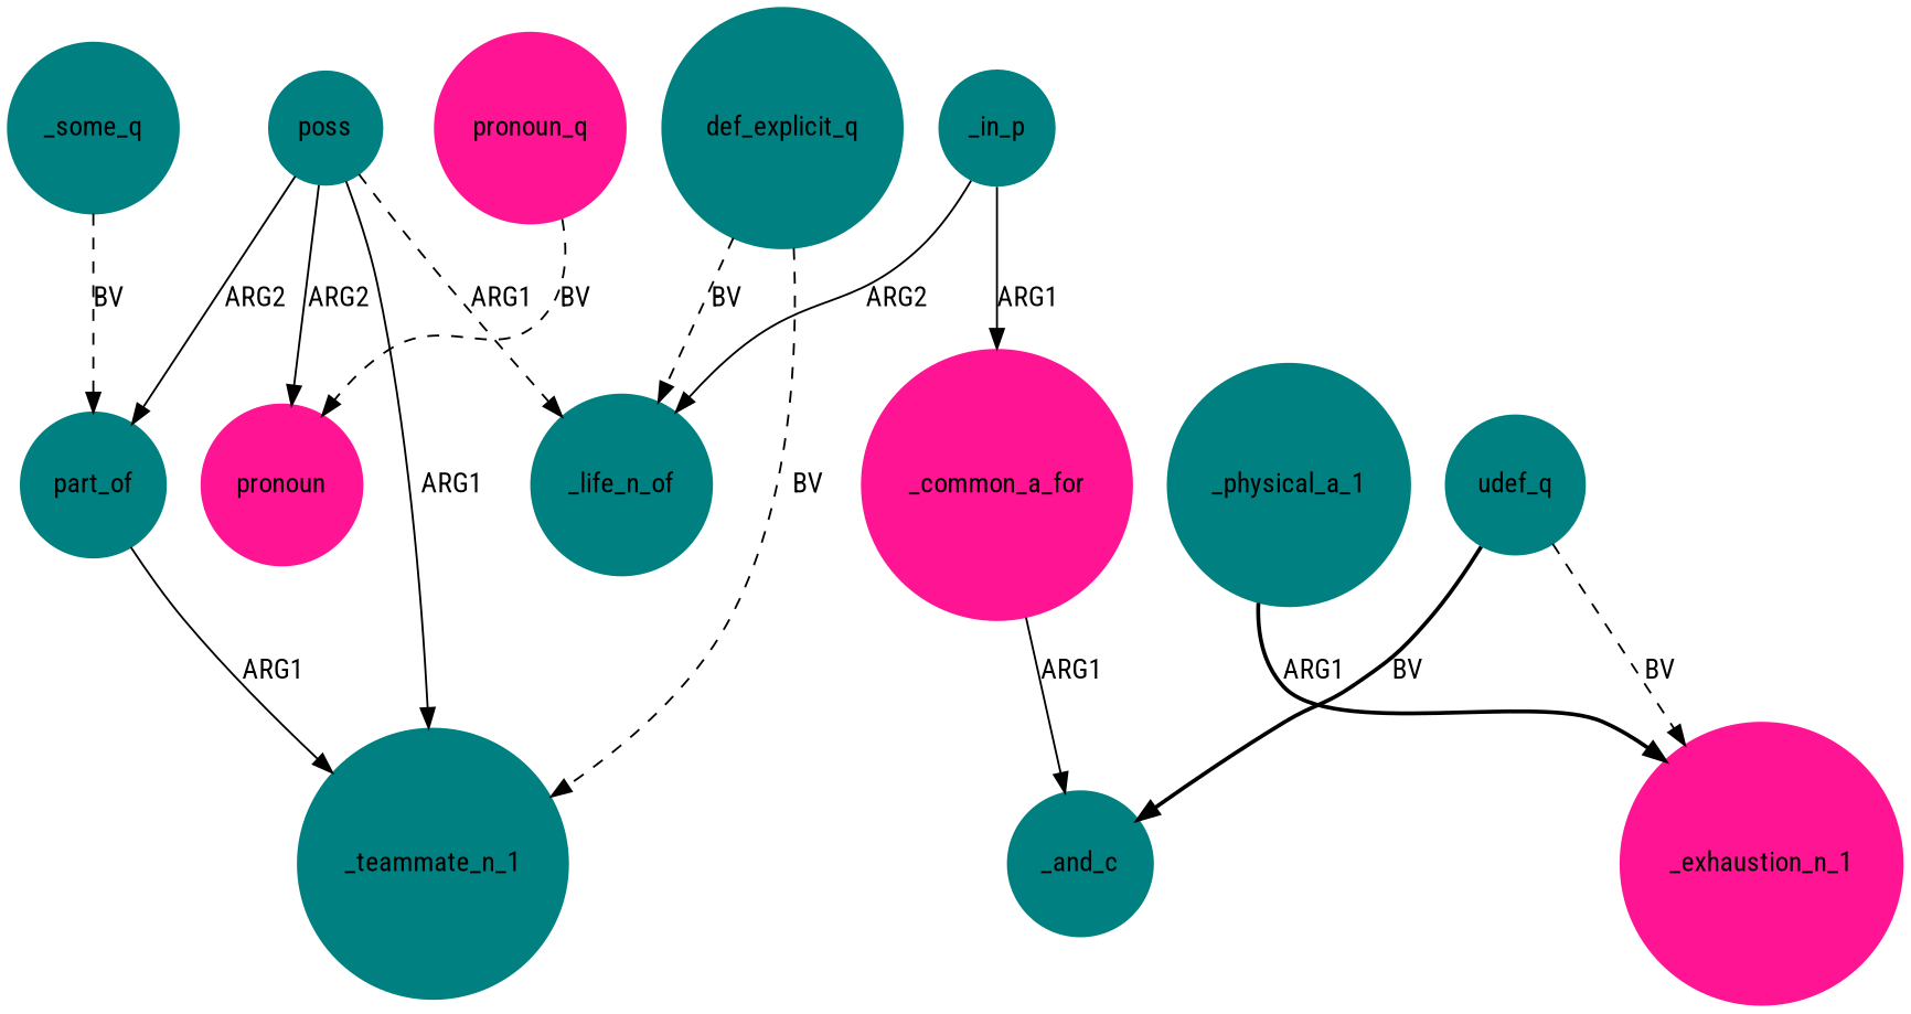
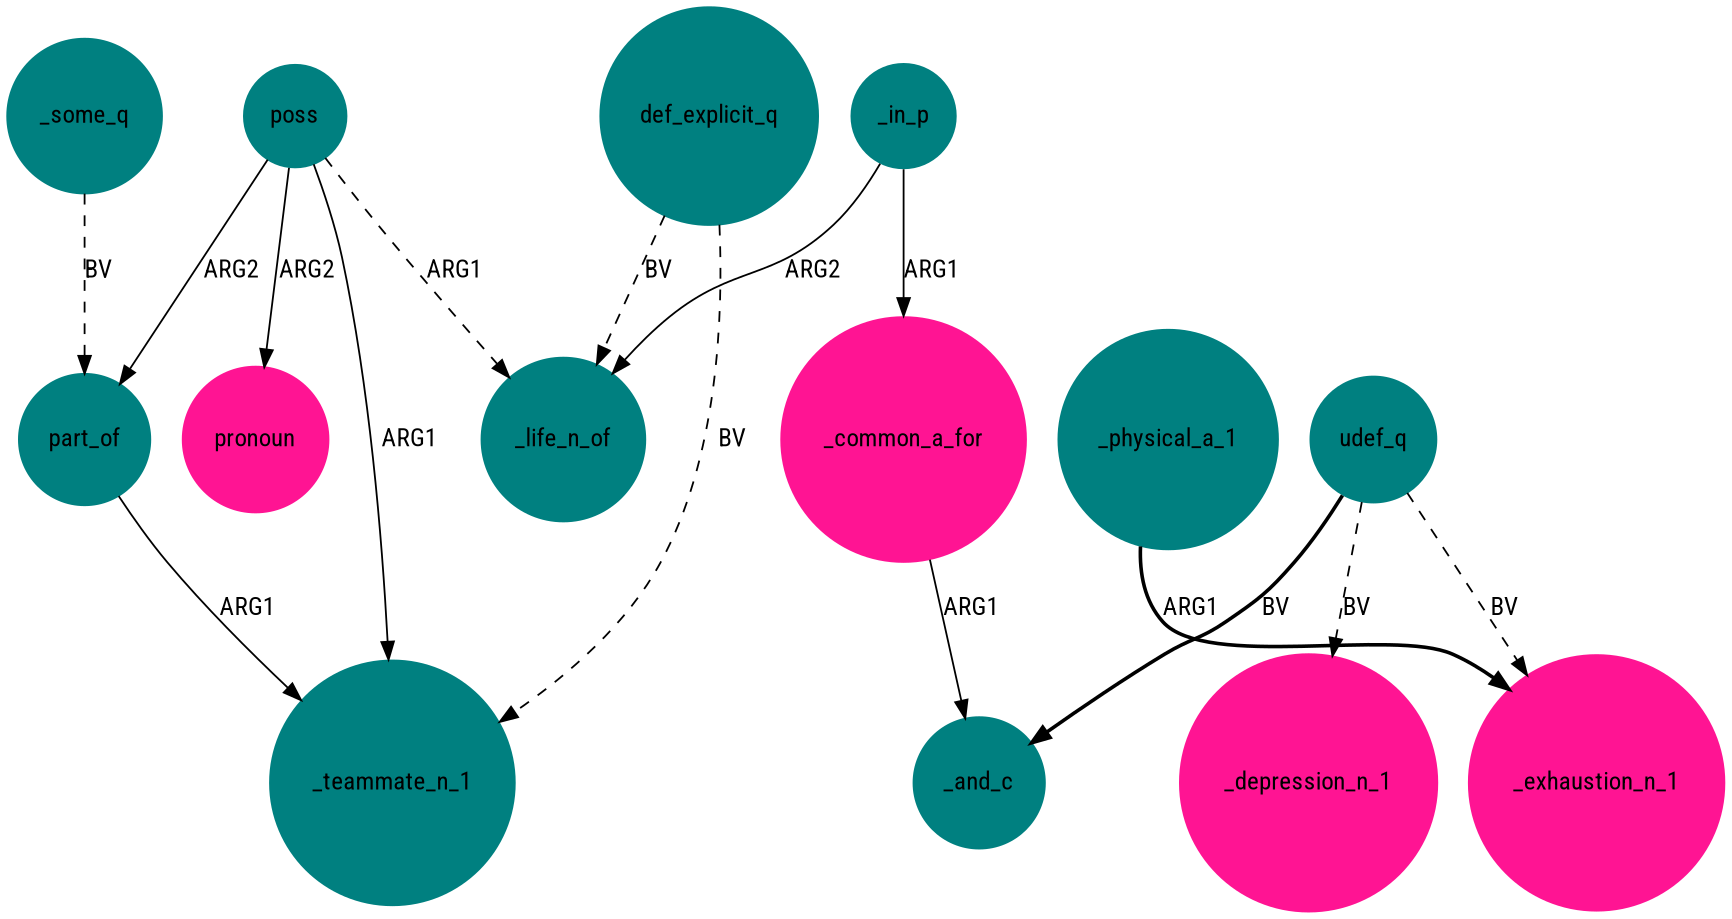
  digraph {
    fontname="Roboto Condensed"
    node [color=teal fontname="Roboto Condensed" shape=circle style=filled]
    edge [fontname="Roboto Condensed" style=solid]
    poss
    part_of
    _teammate_n_1
    _life_n_of
    n5 [color=deeppink label=pronoun]
+   _depression_n_1 [color=deeppink]
    udef_q
    _exhaustion_n_1 [color=deeppink]
    _and_c
    _in_p
    _common_a_for [color=deeppink]
    def_explicit_q
    _physical_a_1
    _some_q
-   pronoun_q [color=deeppink]
    poss -> part_of [label=ARG2]
    poss -> _teammate_n_1 [label=ARG1]
    poss -> _life_n_of [label=ARG1 style=dashed]
    poss -> n5 [label=ARG2]
    part_of -> _teammate_n_1 [label=ARG1]
+   udef_q -> _depression_n_1 [label=BV style=dashed]
    udef_q -> _exhaustion_n_1 [label=BV style=dashed]
    udef_q -> _and_c [label=BV style=bold]
    _in_p -> _life_n_of [label=ARG2]
    _in_p -> _common_a_for [label=ARG1]
    _common_a_for -> _and_c [label=ARG1]
    def_explicit_q -> _teammate_n_1 [label=BV style=dashed]
    def_explicit_q -> _life_n_of [label=BV style=dashed]
    _physical_a_1 -> _exhaustion_n_1 [label=ARG1 style=bold]
    _some_q -> part_of [label=BV style=dashed]
-   pronoun_q -> n5 [label=BV style=dashed]
  }
